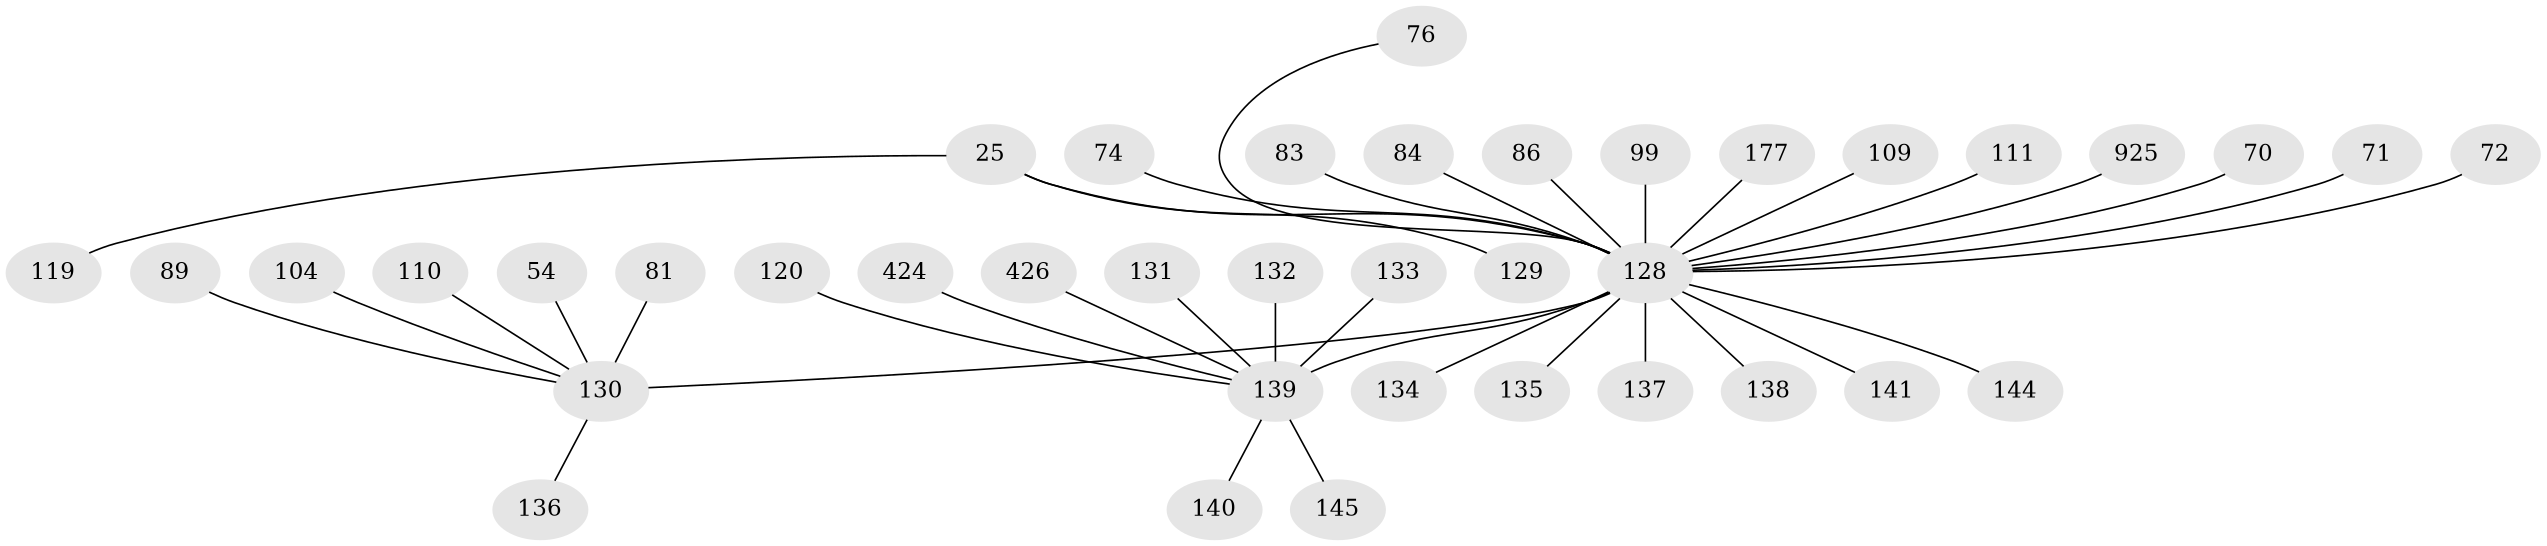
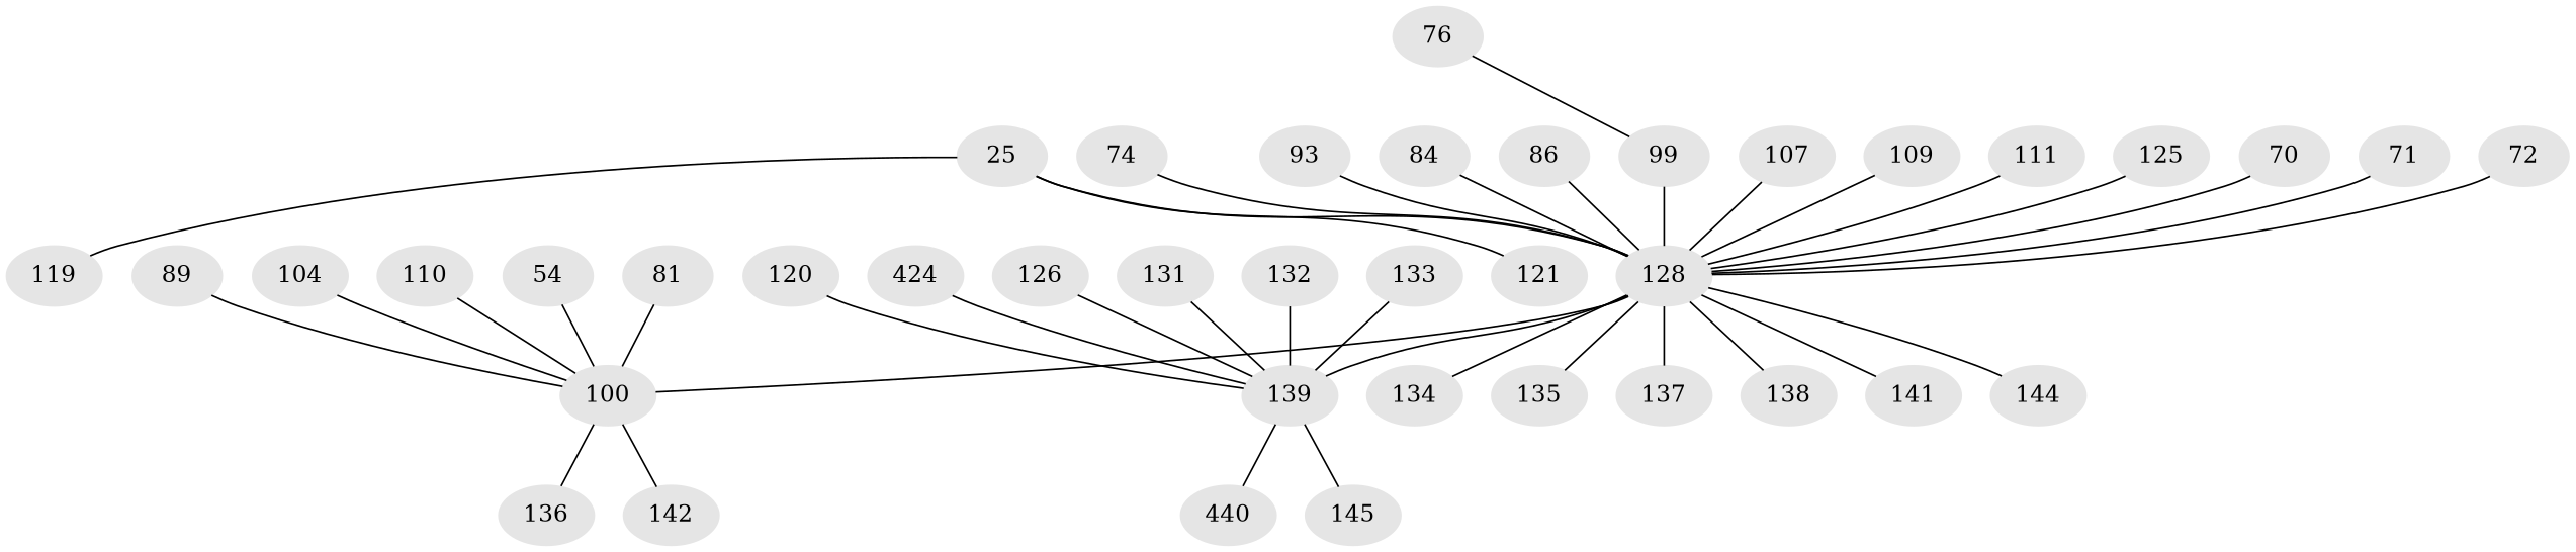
  graph {
    node [color=gray90 style=filled]
    25
    119
    128 [super="+16+22+34+45+48+62"]
-   129 [super="+98+105"]
-   130 [super="+112+123+14"]
+   129 [super="+98+105" label=121]
+   130 [super="+112+123+14" label=100]
    139 [super="+29+58+32+67+12+17+50+51+60+61+65+78+91+93+96+97+102+103+113+116+117"]
    134 [super="+118"]
    135
    137 [super="+49+56"]
    138 [super="+101+108+115"]
    141 [super="+4"]
    144 [super="+21+87+127"]
    136
+   142 [super="+47+77"]
    54
    70
    71
    72 [super="+15"]
    74
    76
    81
-   83
+   83 [label=93]
    84
    86
    89
    99 [super="+42"]
    104
-   107 [label=177]
+   107
    109
    110
    111
    120 [super="+27"]
-   140
+   140 [label=440]
    145
    n35 [label=424]
-   125 [super="+57" label=925]
-   126 [label=426]
+   125 [super="+57"]
+   126
    131 [super="+69"]
    132
    133
    25 -- 119
    25 -- 128 [weight=2]
    25 -- 129
    128 -- 130 [weight=3]
    128 -- 139 [weight=3]
    128 -- 134
    128 -- 135
    128 -- 137
    128 -- 138
    128 -- 141
    128 -- 144
    130 -- 136
+   130 -- 142
    139 -- 140
    139 -- 145
    54 -- 130
    70 -- 128
    71 -- 128
    72 -- 128
    74 -- 128
-   76 -- 128
+   76 -- 99
    81 -- 130
    83 -- 128
    84 -- 128
    86 -- 128
    89 -- 130
    99 -- 128
    104 -- 130
    107 -- 128
    109 -- 128
    110 -- 130
    111 -- 128
    120 -- 139
    n35 -- 139
    125 -- 128
    126 -- 139
    131 -- 139
    132 -- 139
    133 -- 139
  }
